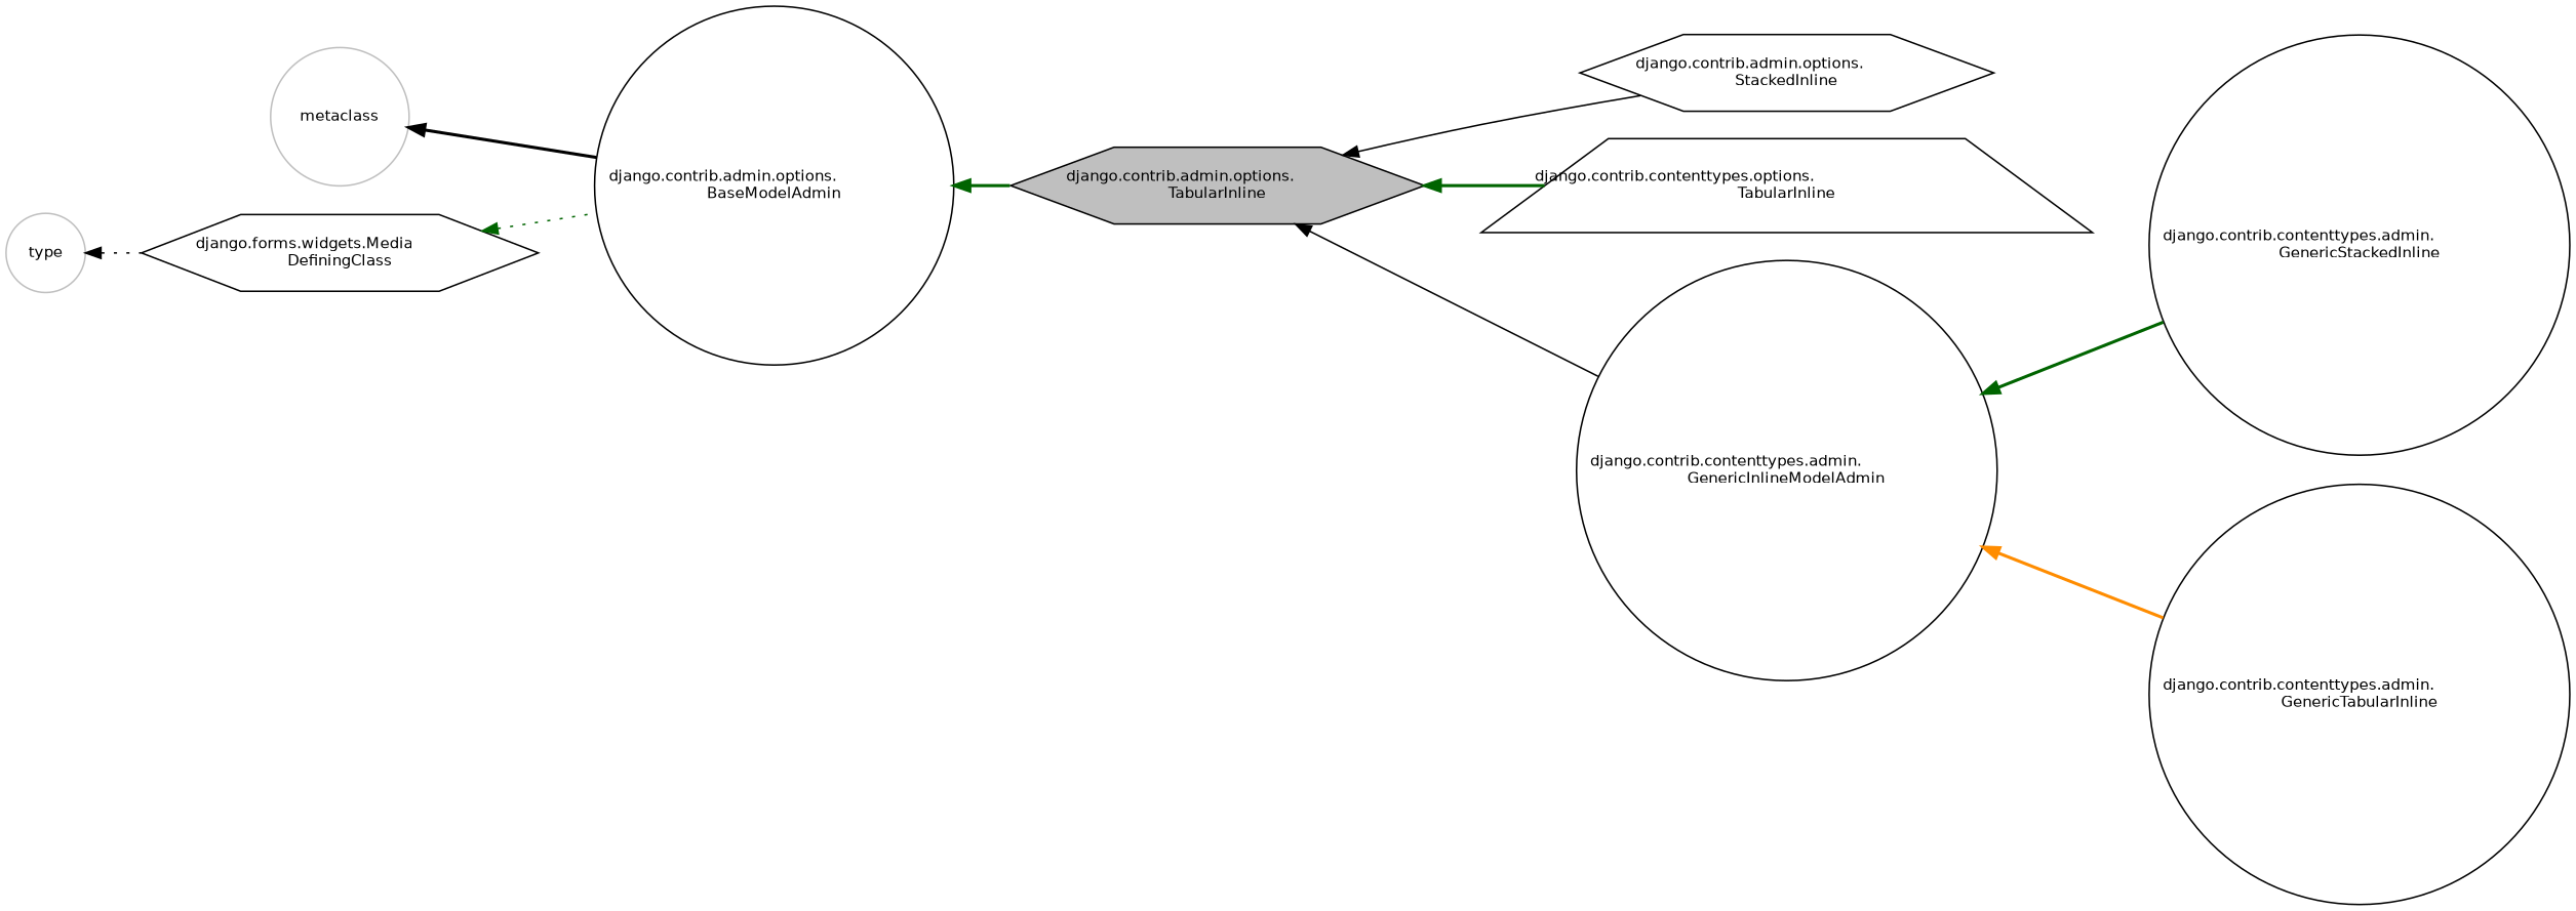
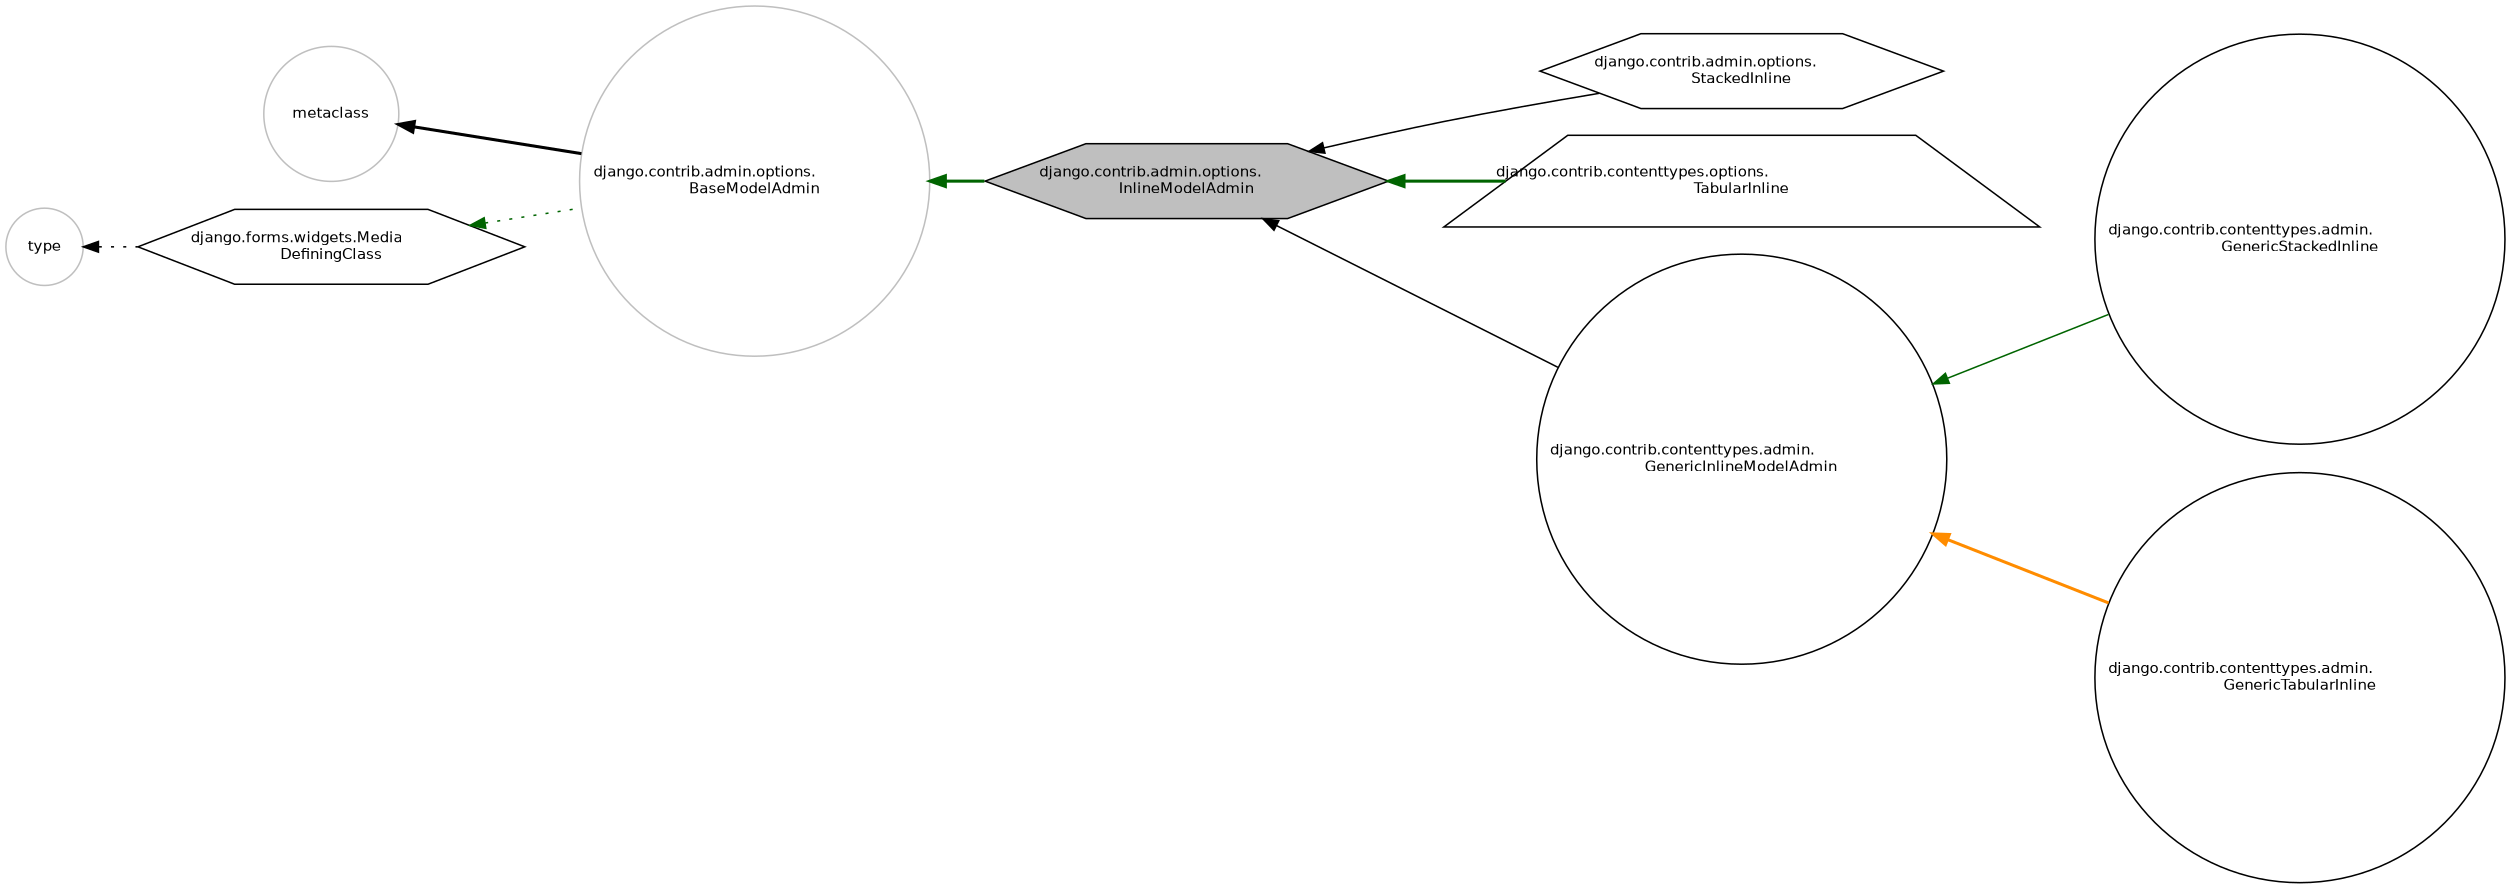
  digraph {
    rankdir=LR
    node [color=black fillcolor=white fontname=Helvetica fontsize=10 shape=circle style=filled]
    edge [color=black dir=back fontname=Helvetica fontsize=10 labelfontname=Helvetica labelfontsize=10 style=bold]
-   n1 [fillcolor=grey75 fontcolor=black height=0.2 label="django.contrib.admin.options.\lTabularInline" shape=hexagon width=0.4]
+   n1 [fillcolor=grey75 fontcolor=black height=0.2 label="django.contrib.admin.options.\lInlineModelAdmin" shape=hexagon width=0.4]
    n2 [height=0.2 label="django.contrib.admin.options.\lStackedInline" shape=hexagon width=0.4]
    n3 [height=0.2 label="django.contrib.contenttypes.options.\lTabularInline" shape=trapezium width=0.4]
    n4 [height=0.2 label="django.contrib.contenttypes.admin.\lGenericInlineModelAdmin" width=0.4]
    n5 [height=0.2 label="django.contrib.contenttypes.admin.\lGenericStackedInline" width=0.4]
    n6 [height=0.2 label="django.contrib.contenttypes.admin.\lGenericTabularInline" width=0.4]
-   n7 [height=0.2 label="django.contrib.admin.options.\lBaseModelAdmin" width=0.4]
+   n7 [color=grey75 height=0.2 label="django.contrib.admin.options.\lBaseModelAdmin" width=0.4]
    n8 [color=grey75 height=0.2 label=metaclass width=0.4]
    n9 [height=0.2 label="django.forms.widgets.Media\lDefiningClass" shape=hexagon width=0.4]
    n10 [color=grey75 height=0.2 label=type width=0.4]
    n1 -> n2 [style=solid]
    n1 -> n3 [color=darkgreen]
    n1 -> n4 [style=solid]
-   n4 -> n5 [color=darkgreen]
+   n4 -> n5 [color=darkgreen style=solid]
    n4 -> n6 [color=darkorange]
    n7 -> n1 [color=darkgreen]
    n8 -> n7
    n9 -> n7 [color=darkgreen style=dotted]
    n10 -> n9 [style=dotted]
  }
